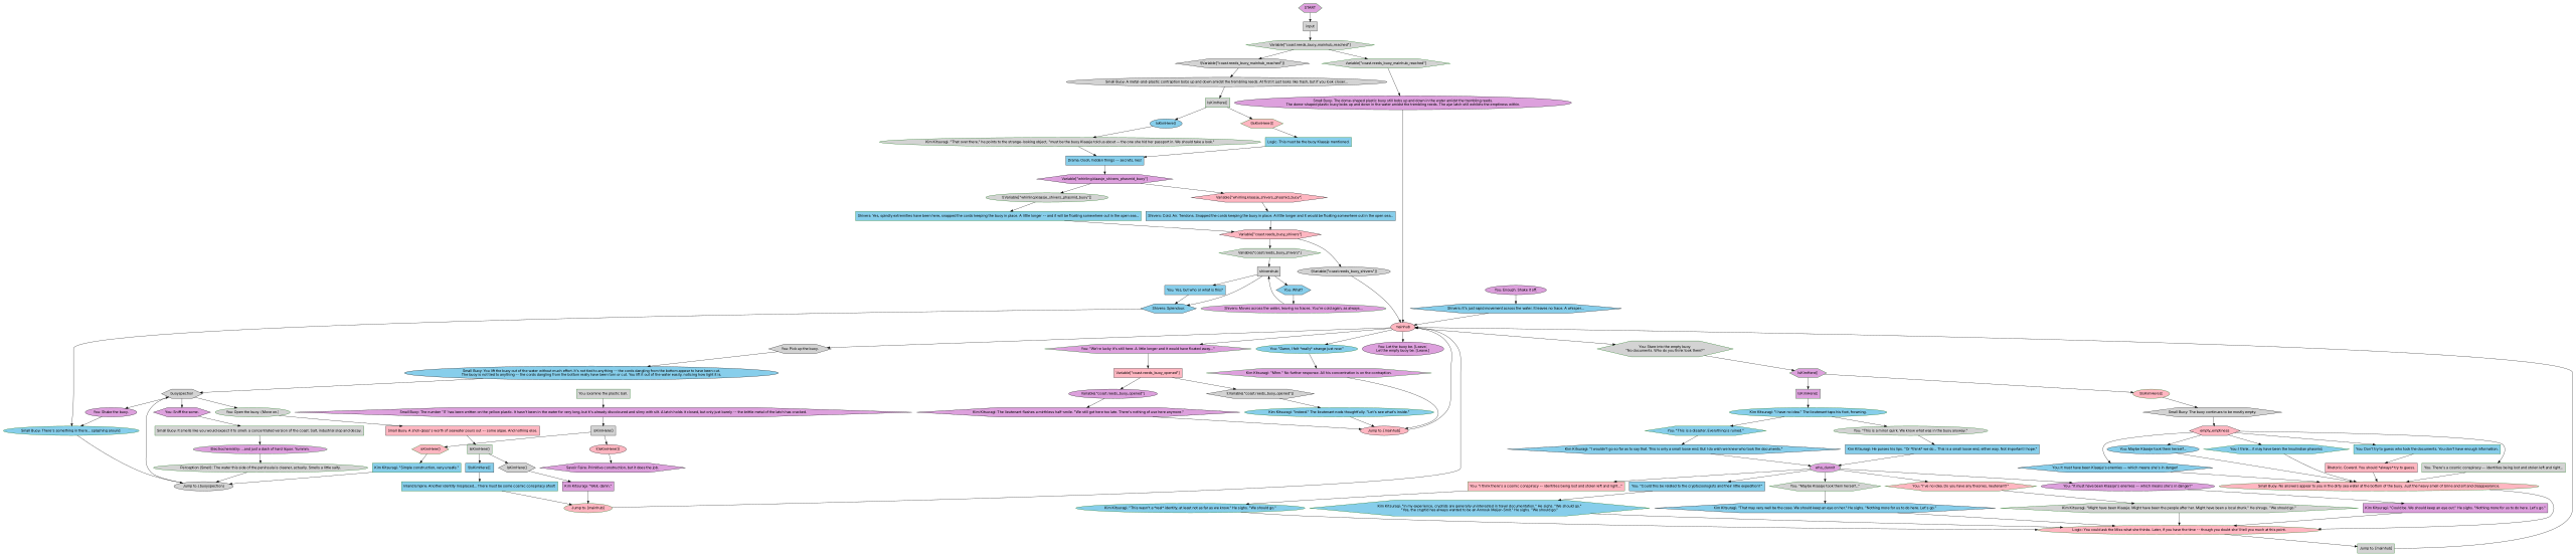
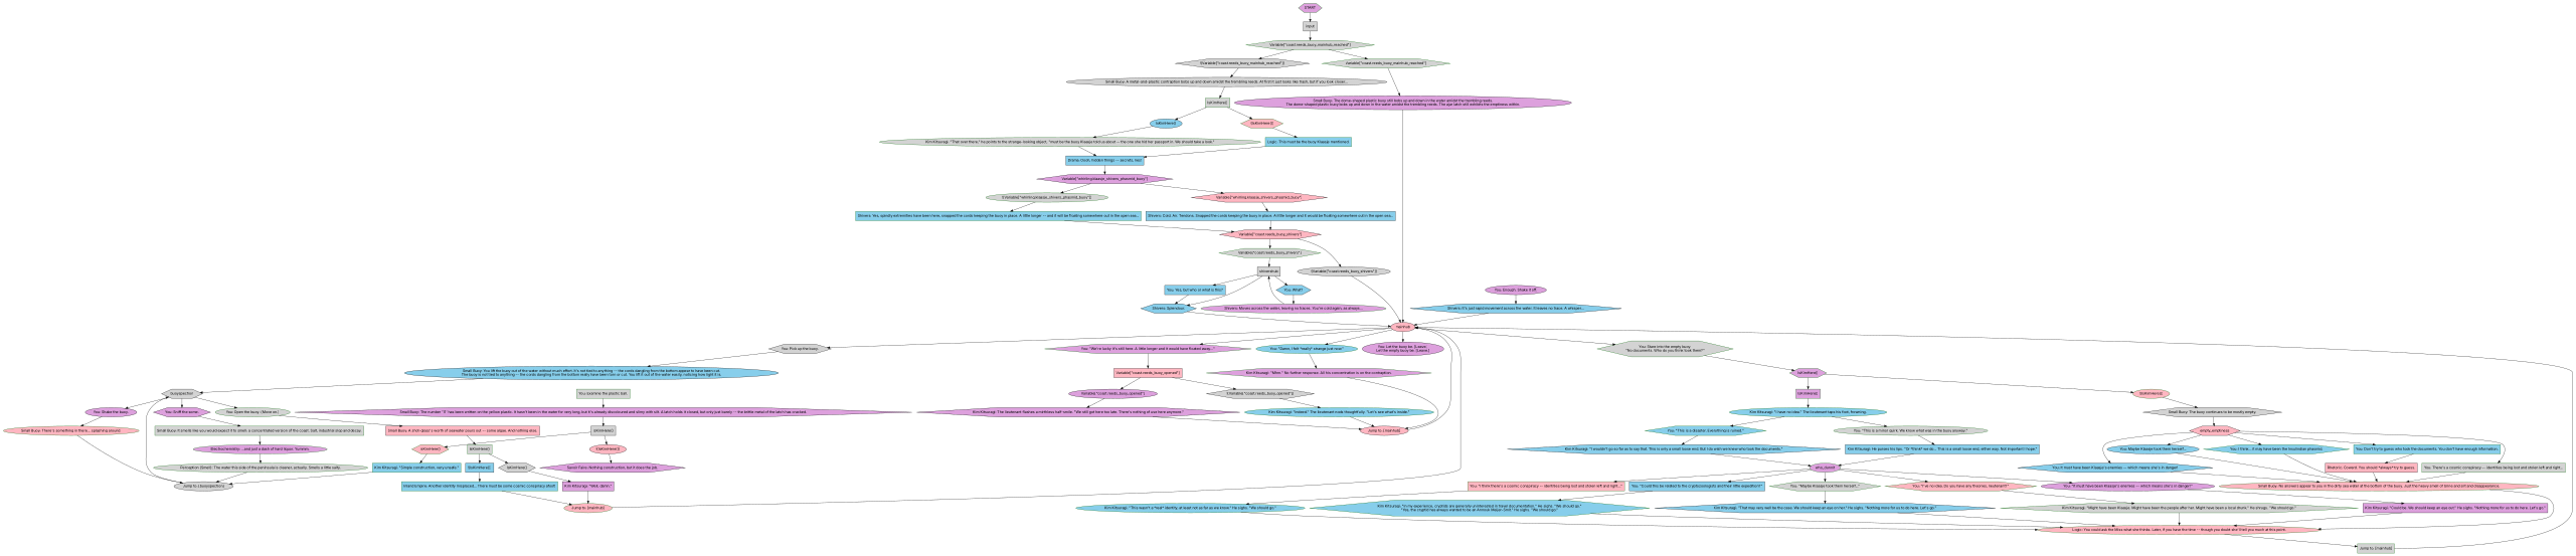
  digraph {
    fontname=Inter
    node [color=black fillcolor=lightgrey fontname=Inter shape=hexagon style=filled]
    edge [fontname=Inter]
    n1 [color=darkgreen fillcolor=plum label=START]
    n2 [label=input shape=box]
    n3 [color=darkgreen label="Variable[\"coast.reeds_buoy_mainhub_reached\"]"]
    n4 [color=darkgreen label="Variable[\"coast.reeds_buoy_mainhub_reached\"]"]
    n5 [label="!(Variable[\"coast.reeds_buoy_mainhub_reached\"])"]
    n6 [fillcolor=plum label="You: \"It must have been Klaasje's enemies -- which means she's in danger!\"" shape=ellipse]
    n7 [fillcolor=plum label="Kim Kitsuragi: \"Could be. We should keep an eye out.\" He sighs. \"Nothing more for us to do here. Let's go.\"" shape=box]
    n8 [color=darkgreen fillcolor=lightpink label="Logic: You could ask the Miss what she thinks. Later, if you have the time -- though you doubt she'll tell you much at this point." shape=ellipse]
    n9 [color=darkgreen label="You: There's a cosmic conspiracy -- identities being lost and stolen left and right..." shape=box]
    n10 [color=darkgreen fillcolor=lightpink label="Small Buoy: No answers appear to you in the dirty sea water at the bottom of the buoy. Just the heavy smell of brine and silt and disappearance." shape=ellipse]
    n11 [color=darkgreen label="Jump to: [mainhub]" shape=box]
    n12 [fillcolor=lightpink label=mainhub shape=ellipse]
    n13 [color=darkgreen fillcolor=skyblue label="You: \"Damn, I felt *really* strange just now.\"" shape=ellipse]
    n14 [fillcolor=plum label="You: Let the buoy be. [Leave.]\nLet the empty buoy be. [Leave.]" shape=ellipse]
    n15 [label="You: Pick up the buoy."]
    n16 [color=darkgreen fillcolor=plum label="You: \"We're lucky it's still here. A little longer and it would have floated away...\""]
    n17 [color=darkgreen label="You: Stare into the empty buoy.\n\"No documents. Who do you think took them?\""]
    n18 [fillcolor=plum label="You: Enough. Shake it off." shape=ellipse]
    n19 [fillcolor=skyblue label="Shivers: It's just rapid movement across the water. It leaves no trace. A whisper..."]
    n20 [color=darkgreen fillcolor=skyblue label="Kim Kitsuragi: \"Indeed.\" The lieutenant nods thoughtfully. \"Let's see what's inside.\"" shape=ellipse]
    n21 [fillcolor=lightpink label="Jump to: [mainhub]" shape=ellipse]
    n22 [color=darkgreen label="Perception (Smell): The water this side of the peninsula is cleaner, actually. Smells a little salty." shape=ellipse]
    n23 [label="Jump to: [buoyspection]" shape=ellipse]
    n24 [label=buoyspection]
    n25 [fillcolor=lightpink label=empty_emptiness]
    n26 [fillcolor=skyblue label="You: It must have been Klaasje's enemies -- which means she's in danger!"]
    n27 [color=darkgreen fillcolor=skyblue label="You: Don't try to guess who took the documents. You don't have enough information." shape=box]
    n28 [fillcolor=skyblue label="You: Maybe Klaasje took them herself..." shape=ellipse]
    n29 [color=darkgreen fillcolor=skyblue label="You: I think... it may have been the Insulindian phasmid."]
    n30 [fillcolor=lightpink label="Rhetoric: Coward. You should *always* try to guess." shape=box]
    n31 [color=darkgreen label="You: Open the buoy. (Move on.)" shape=ellipse]
    n32 [fillcolor=plum label="You: Sniff the some."]
    n33 [fillcolor=plum label="You: Shake the buoy." shape=ellipse]
    n34 [fillcolor=lightpink label="Small Buoy: A shot-glass's worth of seawater pours out -- some algae. And nothing else." shape=box]
    n35 [color=darkgreen label="You: Examine the plastic ball." shape=box]
    n36 [fillcolor=plum label="Small Buoy: The number '11' has been written on the yellow plastic. It hasn't been in the water for very long, but it's already discoloured and slimy with silt. A latch holds it closed, but only just barely -- the brittle metal of the latch has cracked."]
    n37 [color=darkgreen label="Small Buoy: It smells like you would expect it to smell: a concentrated version of the coast. Salt, industrial slop and decay." shape=box]
-   n38 [color=darkgreen fillcolor=skyblue label="Small Buoy: There's something in there... splashing around." shape=ellipse]
-   n39 [fillcolor=plum label="Savoir Faire: Primitive construction, but it does the job."]
+   n38 [color=darkgreen fillcolor=lightpink label="Small Buoy: There's something in there... splashing around." shape=ellipse]
+   n39 [fillcolor=plum label="Savoir Faire: Nothing construction, but it does the job."]
    n40 [color=darkgreen label="Kim Kitsuragi: \"That over there,\" he points to the strange-looking object, \"must be the buoy Klaasje told us about -- the one she hid her passport in. We should take a look.\"" shape=ellipse]
    n41 [fillcolor=skyblue label="Drama: Oooh, hidden things -- secrets, lies!" shape=box]
    n42 [fillcolor=plum label="Variable[\"whirling.klaasje_shivers_phasmid_buoy\"]"]
    n43 [color=darkgreen fillcolor=skyblue label="Shivers: Yes, spindly extremities have been here, snapped the cords keeping the buoy in place. A little longer -- and it will be floating somewhere out in the open sea..." shape=box]
    n44 [fillcolor=lightpink label="Variable[\"coast.reeds_buoy_shivers\"]"]
    n45 [color=darkgreen label="Variable[\"coast.reeds_buoy_shivers\"]"]
    n46 [label="!(Variable[\"coast.reeds_buoy_shivers\"])" shape=ellipse]
    n47 [color=darkgreen fillcolor=lightpink label="You: \"I think there's a cosmic conspiracy -- identities being lost and stolen left and right...\"" shape=box]
    n48 [color=darkgreen fillcolor=skyblue label="Kim Kitsuragi: \"This wasn't a *real* identity, at least not as far as we know.\" He sighs. \"We should go.\"" shape=ellipse]
    n49 [fillcolor=lightpink label="Variable[\"whirling.klaasje_shivers_phasmid_buoy\"]"]
    n50 [color=darkgreen label="!(Variable[\"whirling.klaasje_shivers_phasmid_buoy\"])" shape=ellipse]
    n51 [fillcolor=skyblue label="Shivers: Cold. Air. Tendons. Snapped the cords keeping the buoy in place. A little longer and it would be floating somewhere out in the open sea..." shape=box]
    n52 [color=darkgreen label="You: \"This is a minor quirk. We know what was in the buoy anyway.\"" shape=ellipse]
    n53 [fillcolor=skyblue label="Kim Kitsuragi: He purses his lips. \"Or *think* we do... This is a small loose end, either way. Not important I hope.\"" shape=box]
    n54 [color=darkgreen fillcolor=plum label=who_dunnit shape=ellipse]
    n55 [color=darkgreen fillcolor=plum label="Kim Kitsuragi: \"Mhm.\" No further response. All his concentration is on the contraption."]
    n56 [label="Small Buoy: A metal-and-plastic contraption bobs up and down amidst the trembling reeds. At first it just looks like trash, but if you look closer..." shape=ellipse]
    n57 [color=darkgreen label="IsKimHere()" shape=box]
    n58 [fillcolor=skyblue label="IsKimHere()" shape=ellipse]
    n59 [color=darkgreen fillcolor=lightpink label="!(IsKimHere())"]
    n60 [color=darkgreen fillcolor=skyblue label="Logic: This must be the buoy Klaasje mentioned." shape=box]
    n61 [color=darkgreen fillcolor=skyblue label="Kim Kitsuragi: \"In my experience, cryptids are generally uninterested in travel documentation.\" He sighs. \"We should go.\"\n\"Yes, the cryptid has always wanted to be an Annouk Meijer-Smit.\" He sighs. \"We should go.\""]
    n62 [fillcolor=skyblue label="You: Yes, but who or what is this?" shape=box]
    n63 [fillcolor=skyblue label="Shivers: Splendour."]
    n64 [fillcolor=plum label="Kim Kitsuragi: \"Well, damn.\"" shape=box]
    n65 [color=darkgreen fillcolor=lightpink label="Jump to: [mainhub]" shape=ellipse]
    n66 [color=darkgreen fillcolor=skyblue label="Inland Empire: Another identity misplaced... There must be some cosmic conspiracy afoot!" shape=box]
    n67 [fillcolor=lightpink label="Variable[\"coast.reeds_buoy_opened\"]" shape=box]
    n68 [fillcolor=plum label="Variable[\"coast.reeds_buoy_opened\"]" shape=ellipse]
    n69 [label="!(Variable[\"coast.reeds_buoy_opened\"])"]
    n70 [fillcolor=plum label="Kim Kitsuragi: The lieutenant flashes a mirthless half-smile. \"We still got here too late. There's nothing of use here anymore.\""]
    n71 [fillcolor=skyblue label="Small Buoy: You lift the buoy out of the water without much effort. It's not tied to anything -- the cords dangling from the bottom appear to have been cut.\nThe buoy is not tied to anything -- the cords dangling from the bottom really have been torn or cut. You lift it out of the water easily, noticing how light it is." shape=ellipse]
    n72 [color=darkgreen fillcolor=plum label="IsKimHere()"]
    n73 [color=darkgreen fillcolor=plum label="IsKimHere()" shape=box]
    n74 [color=darkgreen fillcolor=lightpink label="!(IsKimHere())" shape=ellipse]
    n75 [color=darkgreen fillcolor=skyblue label="Kim Kitsuragi: \"I have no idea.\" The lieutenant taps his foot, frowning." shape=ellipse]
    n76 [label="Small Buoy: The buoy continues to be mostly empty."]
    n77 [color=darkgreen fillcolor=skyblue label="You: \"This is a disaster. Everything is ruined.\""]
    n78 [color=darkgreen label="You: \"Maybe Klaasje took them herself...\""]
    n79 [fillcolor=skyblue label="You: \"Could this be related to the cryptozoologists and their little expedition?\"" shape=box]
    n80 [color=darkgreen fillcolor=lightpink label="You: \"I've no idea. Do you have any theories, lieutenant?\""]
    n81 [fillcolor=skyblue label="Kim Kitsuragi: \"I wouldn't go so far as to say that. This is only a small loose end. But I do wish we knew who took the documents.\""]
    n82 [color=darkgreen label="IsKimHere()" shape=box]
    n83 [fillcolor=skyblue label="Kim Kitsuragi: \"That may very well be the case. We should keep an eye on her.\" He sighs. \"Nothing more for us to do here. Let's go.\""]
    n84 [color=darkgreen fillcolor=plum label="Shivers: Moves across the water, leaving no traces. You're cold again, as always..." shape=ellipse]
    n85 [label=shivershub shape=box]
    n86 [fillcolor=skyblue label="You: What?"]
    n87 [label="IsKimHere()" shape=box]
    n88 [color=darkgreen fillcolor=lightpink label="IsKimHere()"]
    n89 [fillcolor=lightpink label="!(IsKimHere())" shape=ellipse]
    n90 [fillcolor=plum label="Small Buoy: The dome-shaped plastic buoy still bobs up and down in the water amidst the trembling reeds.\nThe dome-shaped plastic buoy bobs up and down in the water amidst the trembling reeds. The ajar latch still exhibits the emptiness within." shape=ellipse]
    n91 [color=darkgreen fillcolor=skyblue label="Kim Kitsuragi: \"Simple construction, very unsafe.\"" shape=box]
    n92 [color=darkgreen label="Kim Kitsuragi: \"Might have been Klaasje. Might have been the people after her. Might have been a local drunk.\" He shrugs. \"We should go.\""]
    n93 [color=darkgreen fillcolor=plum label="Electrochemistry: ...and just a dash of hard liquor. Yummm." shape=ellipse]
    n94 [label="IsKimHere()"]
    n95 [fillcolor=skyblue label="!(IsKimHere())" shape=box]
    n1 -> n2
    n2 -> n3
    n3 -> n4
    n3 -> n5
    n4 -> n90
    n5 -> n56
    n6 -> n7
    n7 -> n8
    n8 -> n11
    n9 -> n10
    n10 -> n8
    n11 -> n12
    n12 -> n13
    n12 -> n14
    n12 -> n15
    n12 -> n16
    n12 -> n17
    n13 -> n55
    n15 -> n71
    n16 -> n67
    n17 -> n72
    n18 -> n19
    n19 -> n12
    n20 -> n21
    n21 -> n12
    n22 -> n23
    n23 -> n24
    n24 -> n31
    n24 -> n32
    n24 -> n33
    n25 -> n9
    n25 -> n26
    n25 -> n27
    n25 -> n28
    n25 -> n29
    n26 -> n10
    n27 -> n30
    n28 -> n10
    n29 -> n10
    n30 -> n10
    n31 -> n34
    n32 -> n37
    n33 -> n38
    n34 -> n82
    n35 -> n36
    n36 -> n87
    n37 -> n93
    n38 -> n23
    n40 -> n41
    n41 -> n42
    n42 -> n49
    n42 -> n50
    n43 -> n44
    n44 -> n45
    n44 -> n46
    n45 -> n85
    n46 -> n12
    n47 -> n48
    n48 -> n8
    n49 -> n51
    n50 -> n43
    n51 -> n44
    n52 -> n53
    n53 -> n54
    n54 -> n6
    n54 -> n47
    n54 -> n78
    n54 -> n79
    n54 -> n80
    n55 -> n21
    n56 -> n57
    n57 -> n58
    n57 -> n59
    n58 -> n40
    n59 -> n60
    n60 -> n41
    n61 -> n8
    n62 -> n63
-   n63 -> n38
+   n63 -> n12
    n64 -> n65
    n65 -> n12
    n66 -> n65
    n67 -> n68
    n67 -> n69
    n68 -> n70
    n69 -> n20
    n70 -> n21
    n71 -> n24
    n72 -> n73
    n72 -> n74
    n73 -> n75
    n74 -> n76
    n75 -> n52
    n75 -> n77
    n76 -> n25
    n77 -> n81
    n78 -> n83
    n79 -> n61
    n80 -> n92
    n81 -> n54
    n82 -> n94
    n82 -> n95
    n83 -> n8
    n84 -> n85
    n85 -> n62
    n85 -> n63
    n85 -> n86
    n86 -> n84
    n87 -> n88
    n87 -> n89
    n88 -> n91
    n89 -> n39
    n90 -> n12
    n91 -> n23
    n92 -> n8
    n93 -> n22
    n94 -> n64
    n95 -> n66
  }
